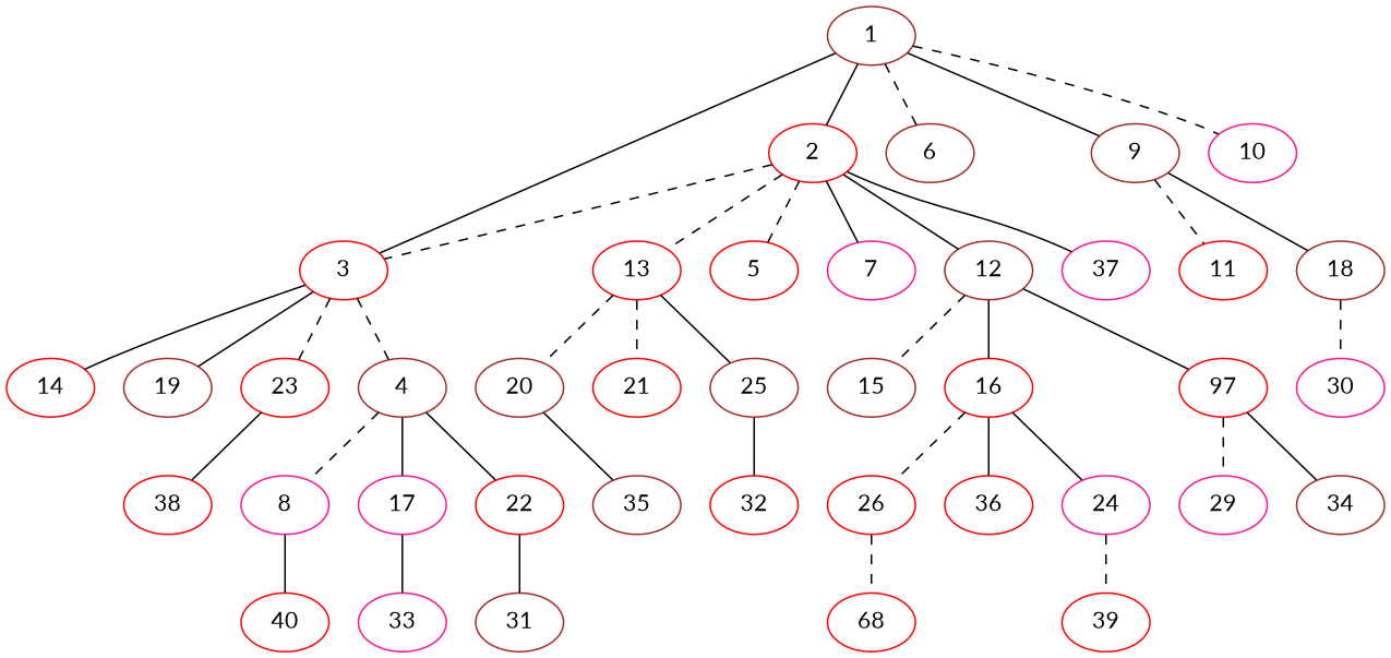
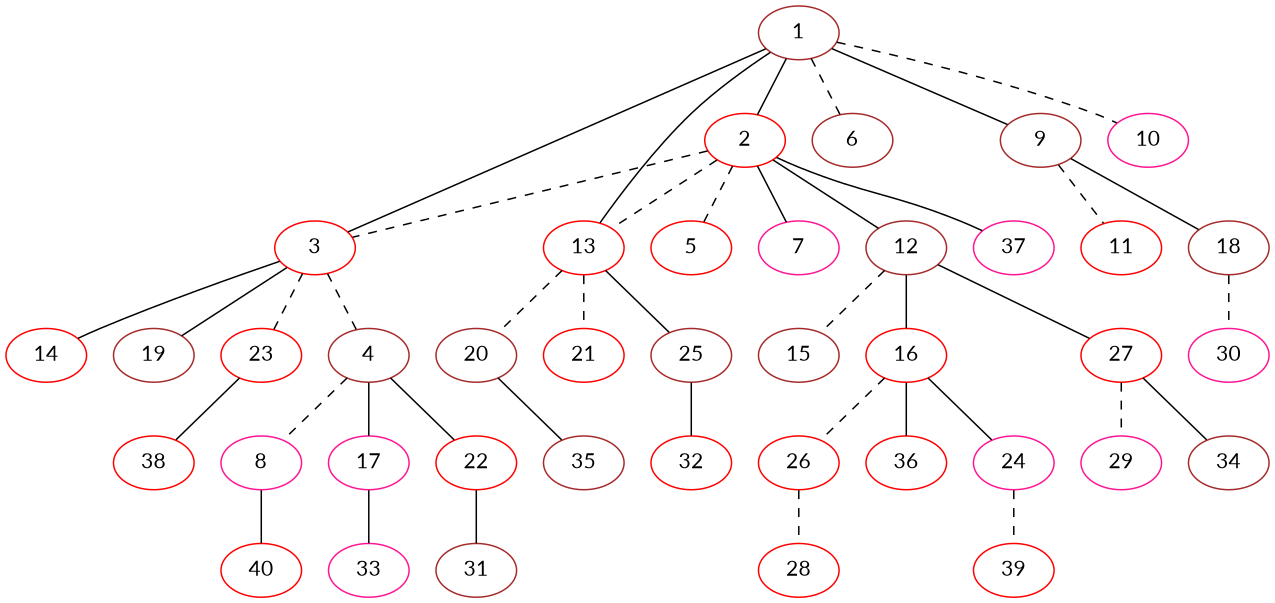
  graph {
    fontname=Lato
    node [color=red fontname=Lato]
    edge [fontname=Lato style=solid]
    1 [color=brown]
    2
    3
    6 [color=brown]
    9 [color=brown]
    10 [color=deeppink]
    13
    5
    7 [color=deeppink]
    12 [color=brown]
    37 [color=deeppink]
    4 [color=brown]
    14
    19 [color=brown]
    23
    11
    18 [color=brown]
    20 [color=brown]
    21
    25 [color=brown]
    15 [color=brown]
    16
-   27 [label=97]
+   27
    8 [color=deeppink]
    17 [color=deeppink]
    22
    38
    30 [color=deeppink]
    35 [color=brown]
    32
    24 [color=deeppink]
    26
    36
    29 [color=deeppink]
    34 [color=brown]
    40
    33 [color=deeppink]
    31 [color=brown]
    39
-   28 [label=68]
+   28
    1 -- 2
    1 -- 3
    1 -- 6 [style=dashed]
    1 -- 9
    1 -- 10 [style=dashed]
+   1 -- 13
    2 -- 3 [style=dashed]
    2 -- 13 [style=dashed]
    2 -- 5 [style=dashed]
    2 -- 7
    2 -- 12
    2 -- 37
    3 -- 4 [style=dashed]
    3 -- 14
    3 -- 19
    3 -- 23 [style=dashed]
    9 -- 11 [style=dashed]
    9 -- 18
    13 -- 20 [style=dashed]
    13 -- 21 [style=dashed]
    13 -- 25
    12 -- 15 [style=dashed]
    12 -- 16
    12 -- 27
    4 -- 8 [style=dashed]
    4 -- 17
    4 -- 22
    23 -- 38
    18 -- 30 [style=dashed]
    20 -- 35
    25 -- 32
    16 -- 24
    16 -- 26 [style=dashed]
    16 -- 36
    27 -- 29 [style=dashed]
    27 -- 34
    8 -- 40
    17 -- 33
    22 -- 31
    24 -- 39 [style=dashed]
    26 -- 28 [style=dashed]
  }
